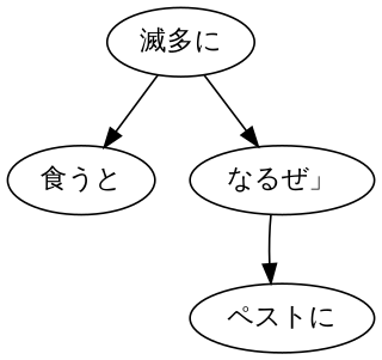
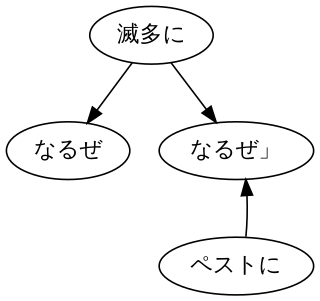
  digraph {
    fontname="Source Code Pro"
    node [fontname="Source Code Pro"]
    edge [fontname="Source Code Pro"]
    n1 [label="滅多に"]
-   n2 [label="食うと"]
+   n2 [label="なるぜ"]
    n3 [label="なるぜ」"]
    n4 [label="ペストに"]
    n1 -> n2
    n1 -> n3
-   n3 -> n4
+   n4 -> n3
  }
